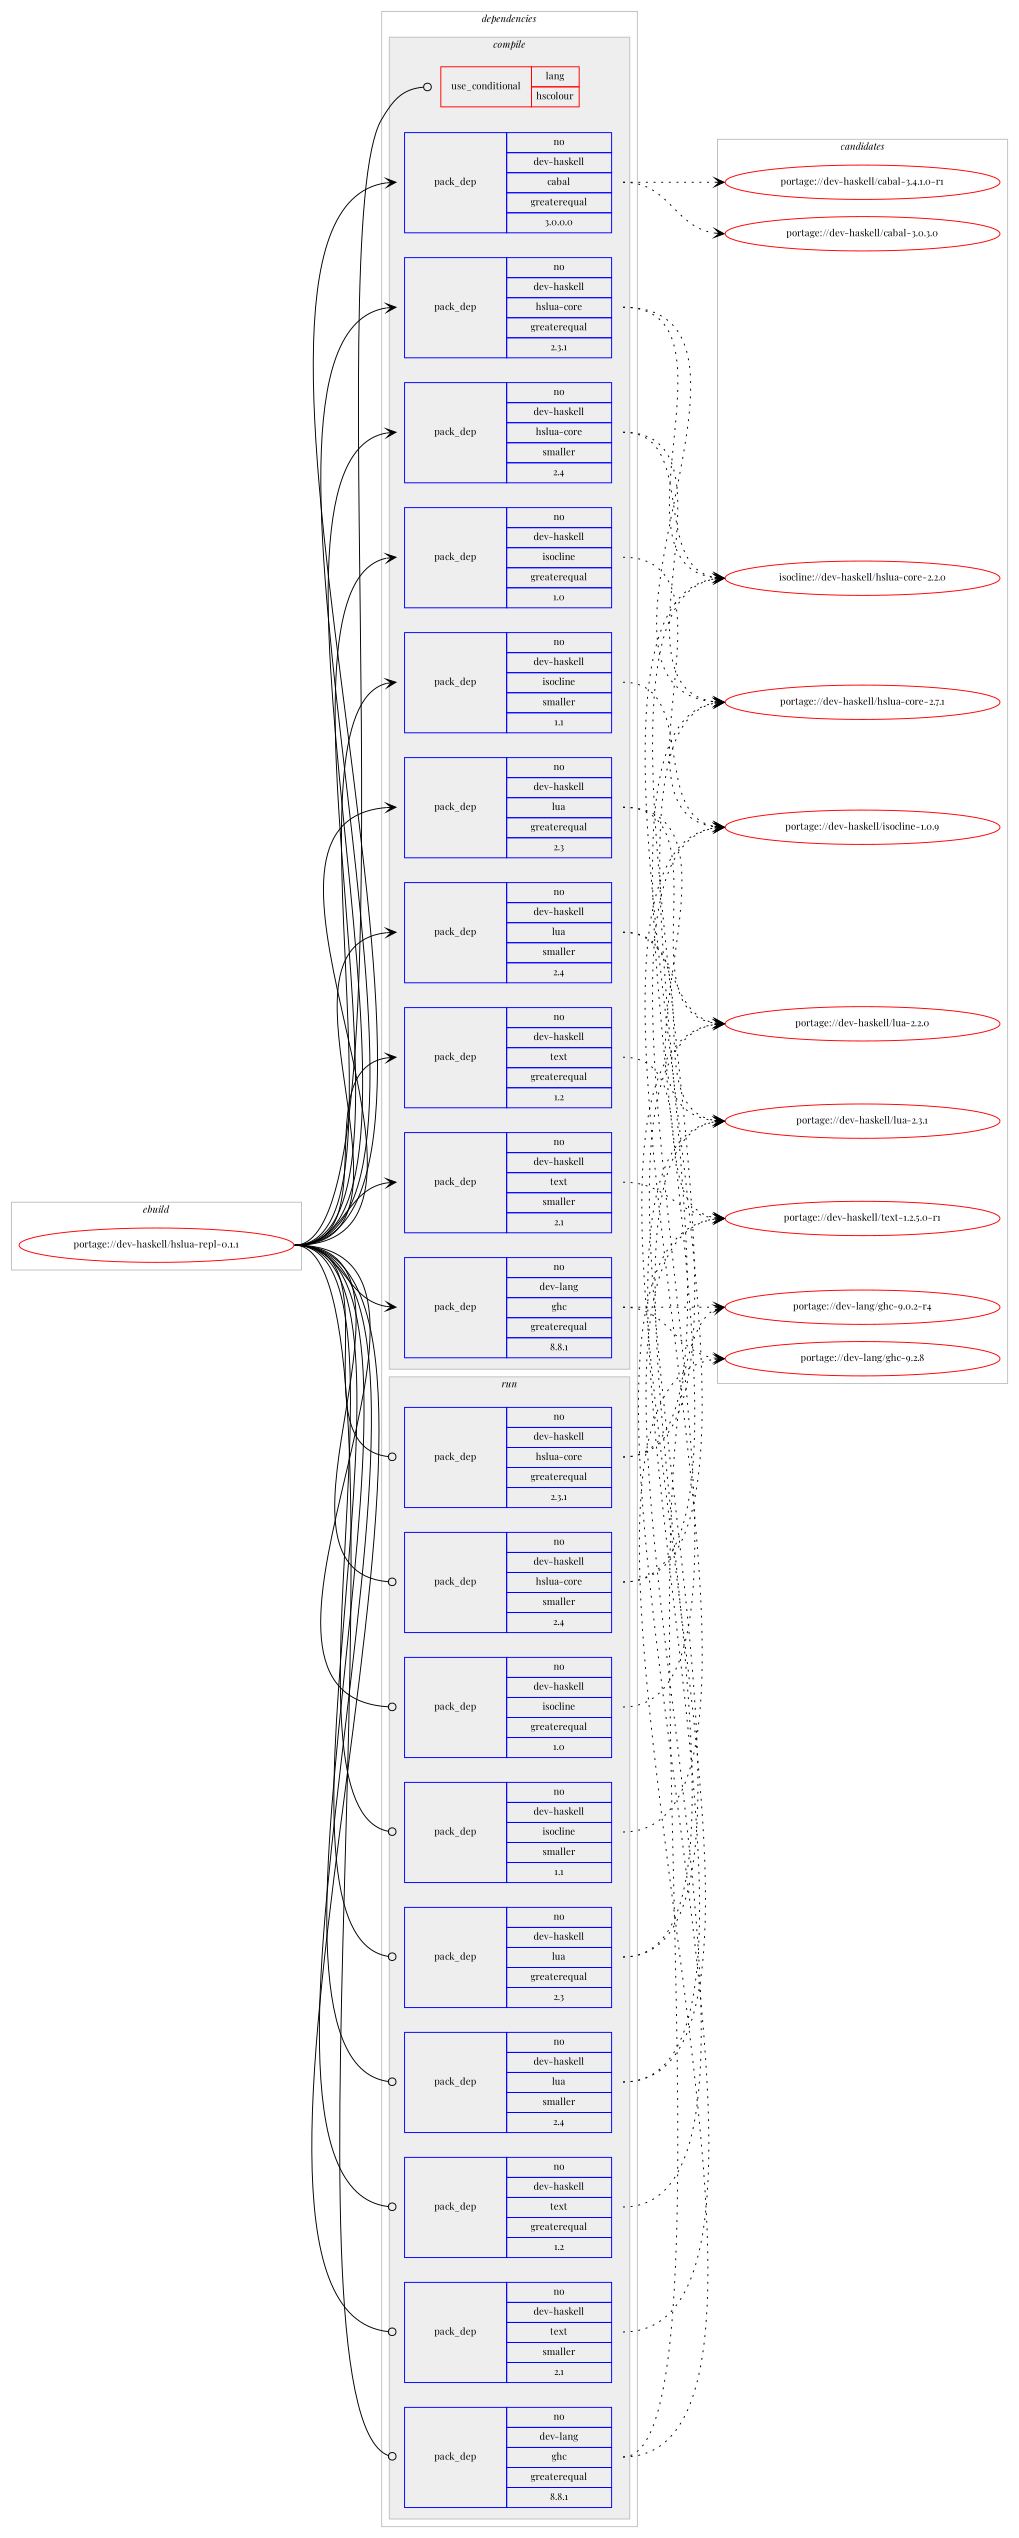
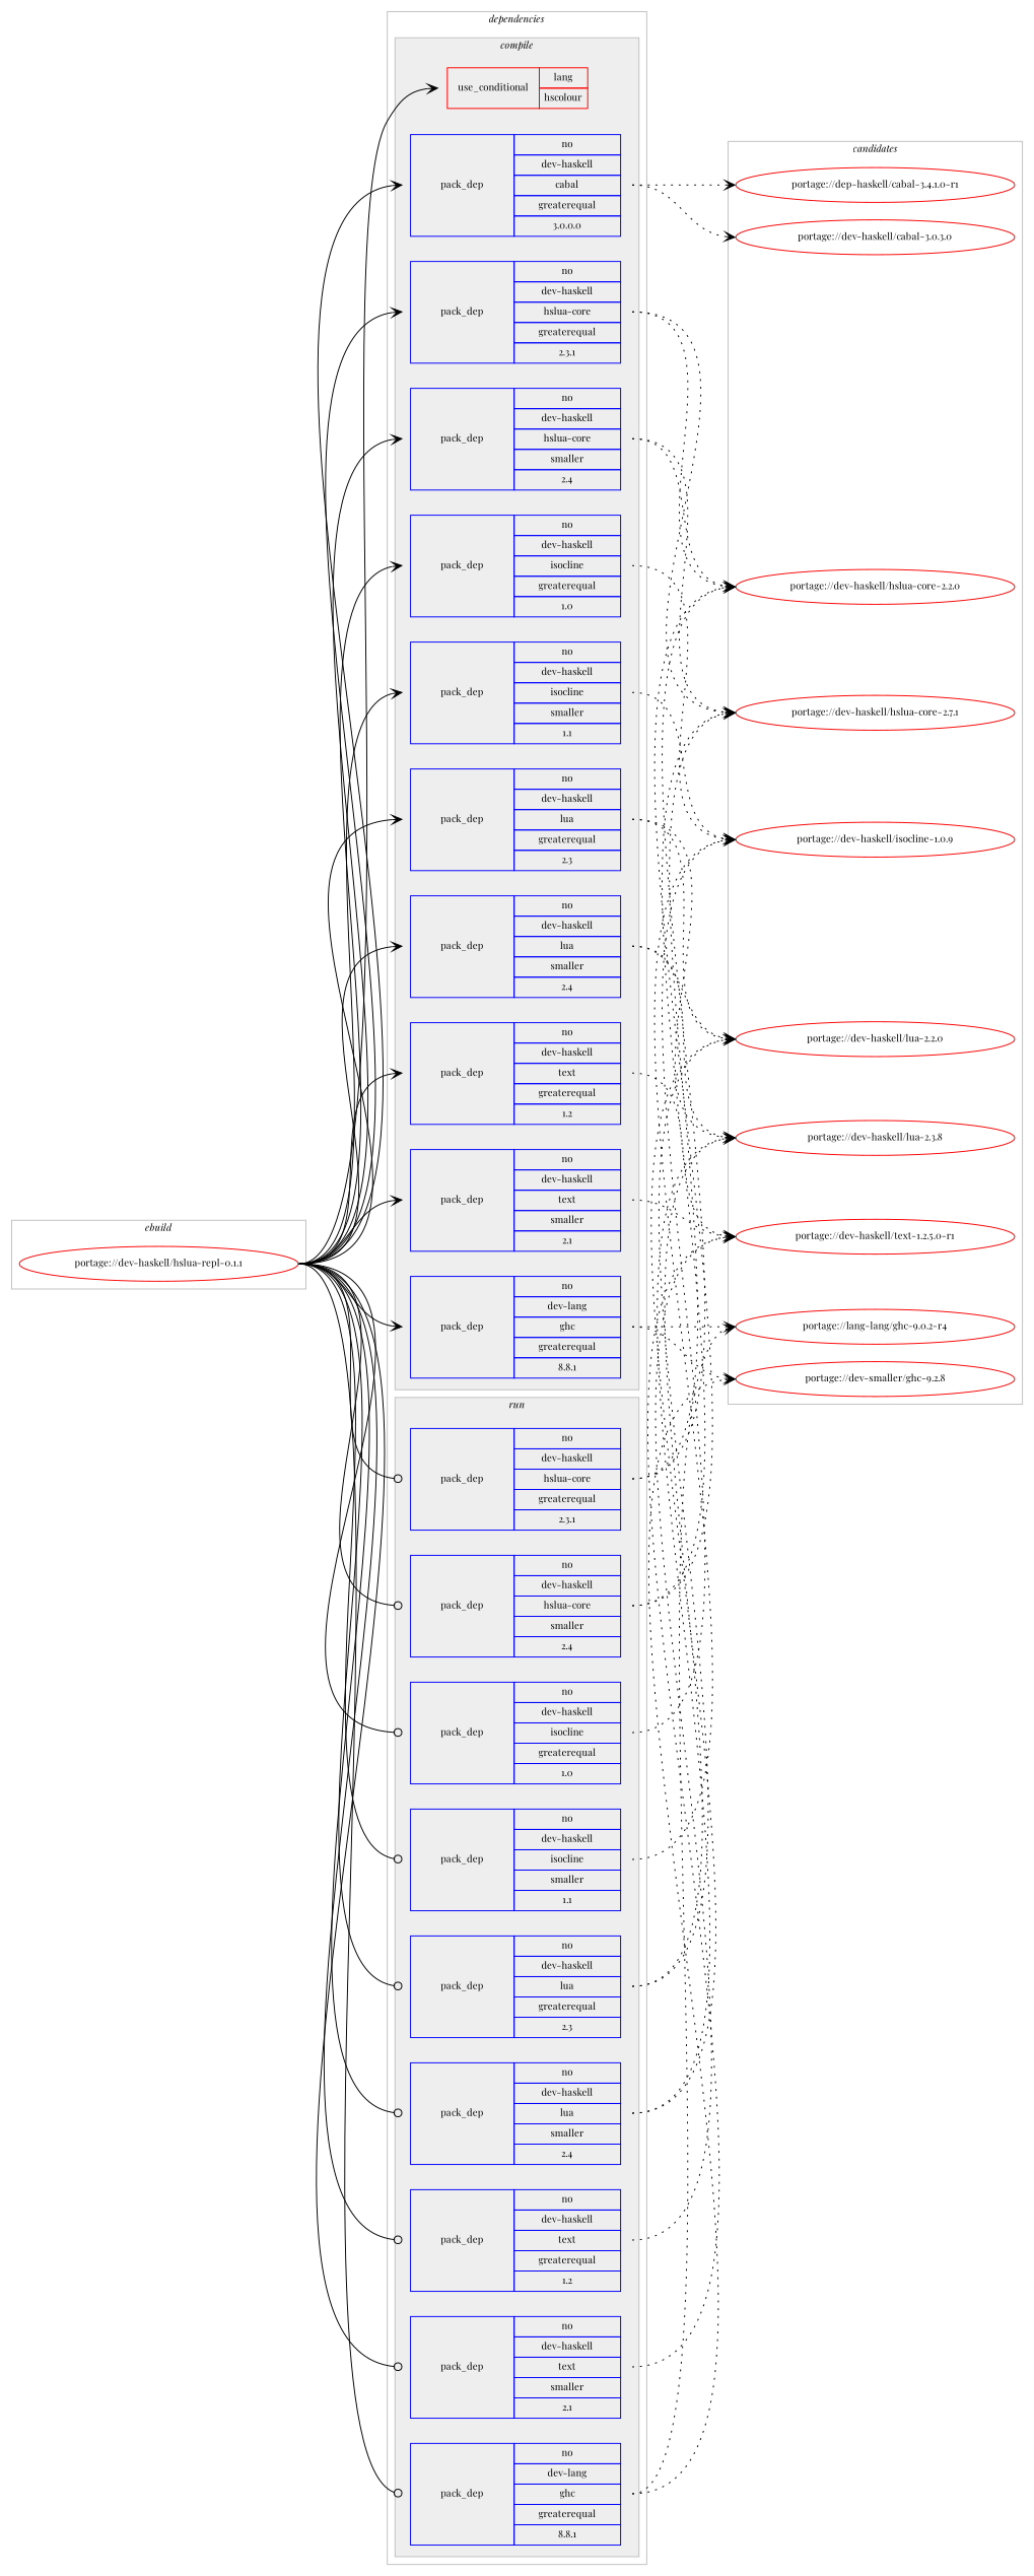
  digraph {
    compound=true
    concentrate=true
    fontname="Playfair Display"
    fontsize=10
    newrank=true
    rankdir=LR
    ranksep=1.5
    node [color=blue fontname="Playfair Display" fontsize=10 shape=none]
    edge [arrowhead=vee fontname="Playfair Display" headport=w style=dotted tailport=e weight=100]
    n1 [color=red label="portage://dev-haskell/hslua-repl-0.1.1" width=4 shape=""]
    n2 [color=red label=<<TABLE BORDER="0" CELLBORDER="1" CELLSPACING="0" CELLPADDING="4"><TR><TD ROWSPAN="3" CELLPADDING="10">use_conditional</TD></TR><TR><TD>lang</TD></TR><TR><TD>hscolour</TD></TR></TABLE>>]
    n3 [label=<<TABLE BORDER="0" CELLBORDER="1" CELLSPACING="0" CELLPADDING="4" WIDTH="220"><TR><TD ROWSPAN="6" CELLPADDING="30">pack_dep</TD></TR><TR><TD WIDTH="110">no</TD></TR><TR><TD>dev-haskell</TD></TR><TR><TD>cabal</TD></TR><TR><TD>greaterequal</TD></TR><TR><TD>3.0.0.0</TD></TR></TABLE>>]
    n4 [label=<<TABLE BORDER="0" CELLBORDER="1" CELLSPACING="0" CELLPADDING="4" WIDTH="220"><TR><TD ROWSPAN="6" CELLPADDING="30">pack_dep</TD></TR><TR><TD WIDTH="110">no</TD></TR><TR><TD>dev-haskell</TD></TR><TR><TD>hslua-core</TD></TR><TR><TD>greaterequal</TD></TR><TR><TD>2.3.1</TD></TR></TABLE>>]
    n5 [label=<<TABLE BORDER="0" CELLBORDER="1" CELLSPACING="0" CELLPADDING="4" WIDTH="220"><TR><TD ROWSPAN="6" CELLPADDING="30">pack_dep</TD></TR><TR><TD WIDTH="110">no</TD></TR><TR><TD>dev-haskell</TD></TR><TR><TD>hslua-core</TD></TR><TR><TD>smaller</TD></TR><TR><TD>2.4</TD></TR></TABLE>>]
    n6 [label=<<TABLE BORDER="0" CELLBORDER="1" CELLSPACING="0" CELLPADDING="4" WIDTH="220"><TR><TD ROWSPAN="6" CELLPADDING="30">pack_dep</TD></TR><TR><TD WIDTH="110">no</TD></TR><TR><TD>dev-haskell</TD></TR><TR><TD>isocline</TD></TR><TR><TD>greaterequal</TD></TR><TR><TD>1.0</TD></TR></TABLE>>]
    n7 [label=<<TABLE BORDER="0" CELLBORDER="1" CELLSPACING="0" CELLPADDING="4" WIDTH="220"><TR><TD ROWSPAN="6" CELLPADDING="30">pack_dep</TD></TR><TR><TD WIDTH="110">no</TD></TR><TR><TD>dev-haskell</TD></TR><TR><TD>isocline</TD></TR><TR><TD>smaller</TD></TR><TR><TD>1.1</TD></TR></TABLE>>]
    n8 [label=<<TABLE BORDER="0" CELLBORDER="1" CELLSPACING="0" CELLPADDING="4" WIDTH="220"><TR><TD ROWSPAN="6" CELLPADDING="30">pack_dep</TD></TR><TR><TD WIDTH="110">no</TD></TR><TR><TD>dev-haskell</TD></TR><TR><TD>lua</TD></TR><TR><TD>greaterequal</TD></TR><TR><TD>2.3</TD></TR></TABLE>>]
    n9 [label=<<TABLE BORDER="0" CELLBORDER="1" CELLSPACING="0" CELLPADDING="4" WIDTH="220"><TR><TD ROWSPAN="6" CELLPADDING="30">pack_dep</TD></TR><TR><TD WIDTH="110">no</TD></TR><TR><TD>dev-haskell</TD></TR><TR><TD>lua</TD></TR><TR><TD>smaller</TD></TR><TR><TD>2.4</TD></TR></TABLE>>]
    n10 [label=<<TABLE BORDER="0" CELLBORDER="1" CELLSPACING="0" CELLPADDING="4" WIDTH="220"><TR><TD ROWSPAN="6" CELLPADDING="30">pack_dep</TD></TR><TR><TD WIDTH="110">no</TD></TR><TR><TD>dev-haskell</TD></TR><TR><TD>text</TD></TR><TR><TD>greaterequal</TD></TR><TR><TD>1.2</TD></TR></TABLE>>]
    n11 [label=<<TABLE BORDER="0" CELLBORDER="1" CELLSPACING="0" CELLPADDING="4" WIDTH="220"><TR><TD ROWSPAN="6" CELLPADDING="30">pack_dep</TD></TR><TR><TD WIDTH="110">no</TD></TR><TR><TD>dev-haskell</TD></TR><TR><TD>text</TD></TR><TR><TD>smaller</TD></TR><TR><TD>2.1</TD></TR></TABLE>>]
    n12 [label=<<TABLE BORDER="0" CELLBORDER="1" CELLSPACING="0" CELLPADDING="4" WIDTH="220"><TR><TD ROWSPAN="6" CELLPADDING="30">pack_dep</TD></TR><TR><TD WIDTH="110">no</TD></TR><TR><TD>dev-lang</TD></TR><TR><TD>ghc</TD></TR><TR><TD>greaterequal</TD></TR><TR><TD>8.8.1</TD></TR></TABLE>>]
    n13 [label=<<TABLE BORDER="0" CELLBORDER="1" CELLSPACING="0" CELLPADDING="4" WIDTH="220"><TR><TD ROWSPAN="6" CELLPADDING="30">pack_dep</TD></TR><TR><TD WIDTH="110">no</TD></TR><TR><TD>dev-haskell</TD></TR><TR><TD>hslua-core</TD></TR><TR><TD>greaterequal</TD></TR><TR><TD>2.3.1</TD></TR></TABLE>>]
    n14 [label=<<TABLE BORDER="0" CELLBORDER="1" CELLSPACING="0" CELLPADDING="4" WIDTH="220"><TR><TD ROWSPAN="6" CELLPADDING="30">pack_dep</TD></TR><TR><TD WIDTH="110">no</TD></TR><TR><TD>dev-haskell</TD></TR><TR><TD>hslua-core</TD></TR><TR><TD>smaller</TD></TR><TR><TD>2.4</TD></TR></TABLE>>]
    n15 [label=<<TABLE BORDER="0" CELLBORDER="1" CELLSPACING="0" CELLPADDING="4" WIDTH="220"><TR><TD ROWSPAN="6" CELLPADDING="30">pack_dep</TD></TR><TR><TD WIDTH="110">no</TD></TR><TR><TD>dev-haskell</TD></TR><TR><TD>isocline</TD></TR><TR><TD>greaterequal</TD></TR><TR><TD>1.0</TD></TR></TABLE>>]
    n16 [label=<<TABLE BORDER="0" CELLBORDER="1" CELLSPACING="0" CELLPADDING="4" WIDTH="220"><TR><TD ROWSPAN="6" CELLPADDING="30">pack_dep</TD></TR><TR><TD WIDTH="110">no</TD></TR><TR><TD>dev-haskell</TD></TR><TR><TD>isocline</TD></TR><TR><TD>smaller</TD></TR><TR><TD>1.1</TD></TR></TABLE>>]
    n17 [label=<<TABLE BORDER="0" CELLBORDER="1" CELLSPACING="0" CELLPADDING="4" WIDTH="220"><TR><TD ROWSPAN="6" CELLPADDING="30">pack_dep</TD></TR><TR><TD WIDTH="110">no</TD></TR><TR><TD>dev-haskell</TD></TR><TR><TD>lua</TD></TR><TR><TD>greaterequal</TD></TR><TR><TD>2.3</TD></TR></TABLE>>]
    n18 [label=<<TABLE BORDER="0" CELLBORDER="1" CELLSPACING="0" CELLPADDING="4" WIDTH="220"><TR><TD ROWSPAN="6" CELLPADDING="30">pack_dep</TD></TR><TR><TD WIDTH="110">no</TD></TR><TR><TD>dev-haskell</TD></TR><TR><TD>lua</TD></TR><TR><TD>smaller</TD></TR><TR><TD>2.4</TD></TR></TABLE>>]
    n19 [label=<<TABLE BORDER="0" CELLBORDER="1" CELLSPACING="0" CELLPADDING="4" WIDTH="220"><TR><TD ROWSPAN="6" CELLPADDING="30">pack_dep</TD></TR><TR><TD WIDTH="110">no</TD></TR><TR><TD>dev-haskell</TD></TR><TR><TD>text</TD></TR><TR><TD>greaterequal</TD></TR><TR><TD>1.2</TD></TR></TABLE>>]
    n20 [label=<<TABLE BORDER="0" CELLBORDER="1" CELLSPACING="0" CELLPADDING="4" WIDTH="220"><TR><TD ROWSPAN="6" CELLPADDING="30">pack_dep</TD></TR><TR><TD WIDTH="110">no</TD></TR><TR><TD>dev-haskell</TD></TR><TR><TD>text</TD></TR><TR><TD>smaller</TD></TR><TR><TD>2.1</TD></TR></TABLE>>]
    n21 [label=<<TABLE BORDER="0" CELLBORDER="1" CELLSPACING="0" CELLPADDING="4" WIDTH="220"><TR><TD ROWSPAN="6" CELLPADDING="30">pack_dep</TD></TR><TR><TD WIDTH="110">no</TD></TR><TR><TD>dev-lang</TD></TR><TR><TD>ghc</TD></TR><TR><TD>greaterequal</TD></TR><TR><TD>8.8.1</TD></TR></TABLE>>]
-   n22 [color=red label="portage://dev-haskell/cabal-3.4.1.0-r1" width=4 shape=""]
+   n22 [color=red label="portage://dep-haskell/cabal-3.4.1.0-r1" width=4 shape=""]
    n23 [color=red label="portage://dev-haskell/cabal-3.0.3.0" width=4 shape=""]
-   n24 [color=red label="isocline://dev-haskell/hslua-core-2.2.0" width=4 shape=""]
+   n24 [color=red label="portage://dev-haskell/hslua-core-2.2.0" width=4 shape=""]
    n25 [color=red label="portage://dev-haskell/hslua-core-2.7.1" width=4 shape=""]
    n26 [color=red label="portage://dev-haskell/isocline-1.0.9" width=4 shape=""]
    n27 [color=red label="portage://dev-haskell/lua-2.2.0" width=4 shape=""]
-   n28 [color=red label="portage://dev-haskell/lua-2.3.1" width=4 shape=""]
+   n28 [color=red label="portage://dev-haskell/lua-2.3.8" width=4 shape=""]
    n29 [color=red label="portage://dev-haskell/text-1.2.5.0-r1" width=4 shape=""]
-   n30 [color=red label="portage://dev-lang/ghc-9.0.2-r4" width=4 shape=""]
-   n31 [color=red label="portage://dev-lang/ghc-9.2.8" width=4 shape=""]
+   n30 [color=red label="portage://lang-lang/ghc-9.0.2-r4" width=4 shape=""]
+   n31 [color=red label="portage://dev-smaller/ghc-9.2.8" width=4 shape=""]
    subgraph cluster_1 {
      color=gray
      label=<<i>ebuild</i>>
      rank=same
      n1
    }
    subgraph cluster_2 {
      color=gray
      label=<<i>dependencies</i>>
      subgraph cluster_3 {
        color=gray
        fillcolor="#eeeeee"
        label=<<i>compile</i>>
        style=filled
        subgraph sub_4 {
          color=gray
          fillcolor="#eeeeee"
          label=<<i>compile</i>>
          style=filled
          n2
        }
        subgraph sub_5 {
          color=gray
          fillcolor="#eeeeee"
          label=<<i>compile</i>>
          style=filled
          n3
        }
        subgraph sub_6 {
          color=gray
          fillcolor="#eeeeee"
          label=<<i>compile</i>>
          style=filled
          n4
        }
        subgraph sub_7 {
          color=gray
          fillcolor="#eeeeee"
          label=<<i>compile</i>>
          style=filled
          n5
        }
        subgraph sub_8 {
          color=gray
          fillcolor="#eeeeee"
          label=<<i>compile</i>>
          style=filled
          n6
        }
        subgraph sub_9 {
          color=gray
          fillcolor="#eeeeee"
          label=<<i>compile</i>>
          style=filled
          n7
        }
        subgraph sub_10 {
          color=gray
          fillcolor="#eeeeee"
          label=<<i>compile</i>>
          style=filled
          n8
        }
        subgraph sub_11 {
          color=gray
          fillcolor="#eeeeee"
          label=<<i>compile</i>>
          style=filled
          n9
        }
        subgraph sub_12 {
          color=gray
          fillcolor="#eeeeee"
          label=<<i>compile</i>>
          style=filled
          n10
        }
        subgraph sub_13 {
          color=gray
          fillcolor="#eeeeee"
          label=<<i>compile</i>>
          style=filled
          n11
        }
        subgraph sub_14 {
          color=gray
          fillcolor="#eeeeee"
          label=<<i>compile</i>>
          style=filled
          n12
        }
      }
      subgraph cluster_15 {
        color=gray
        fillcolor="#eeeeee"
        label=<<i>compile and run</i>>
        style=filled
      }
      subgraph cluster_16 {
        color=gray
        fillcolor="#eeeeee"
        label=<<i>run</i>>
        style=filled
        subgraph sub_17 {
          color=gray
          fillcolor="#eeeeee"
          label=<<i>run</i>>
          style=filled
          n13
        }
        subgraph sub_18 {
          color=gray
          fillcolor="#eeeeee"
          label=<<i>run</i>>
          style=filled
          n14
        }
        subgraph sub_19 {
          color=gray
          fillcolor="#eeeeee"
          label=<<i>run</i>>
          style=filled
          n15
        }
        subgraph sub_20 {
          color=gray
          fillcolor="#eeeeee"
          label=<<i>run</i>>
          style=filled
          n16
        }
        subgraph sub_21 {
          color=gray
          fillcolor="#eeeeee"
          label=<<i>run</i>>
          style=filled
          n17
        }
        subgraph sub_22 {
          color=gray
          fillcolor="#eeeeee"
          label=<<i>run</i>>
          style=filled
          n18
        }
        subgraph sub_23 {
          color=gray
          fillcolor="#eeeeee"
          label=<<i>run</i>>
          style=filled
          n19
        }
        subgraph sub_24 {
          color=gray
          fillcolor="#eeeeee"
          label=<<i>run</i>>
          style=filled
          n20
        }
        subgraph sub_25 {
          color=gray
          fillcolor="#eeeeee"
          label=<<i>run</i>>
          style=filled
          n21
        }
      }
    }
    subgraph cluster_26 {
      color=gray
      label=<<i>candidates</i>>
      rank=same
      subgraph sub_27 {
        color=black
        label=<<i>candidates</i>>
        nodesep=1
        rank=same
        n22
        n23
      }
      subgraph sub_28 {
        color=black
        label=<<i>candidates</i>>
        nodesep=1
        rank=same
        n24
        n25
      }
      subgraph sub_29 {
        color=black
        label=<<i>candidates</i>>
        nodesep=1
        rank=same
        n24
        n25
      }
      subgraph sub_30 {
        color=black
        label=<<i>candidates</i>>
        nodesep=1
        rank=same
        n24
        n25
      }
      subgraph sub_31 {
        color=black
        label=<<i>candidates</i>>
        nodesep=1
        rank=same
        n26
      }
      subgraph sub_32 {
        color=black
        label=<<i>candidates</i>>
        nodesep=1
        rank=same
        n26
      }
      subgraph sub_33 {
        color=black
        label=<<i>candidates</i>>
        nodesep=1
        rank=same
        n27
        n28
      }
      subgraph sub_34 {
        color=black
        label=<<i>candidates</i>>
        nodesep=1
        rank=same
        n27
        n28
      }
      subgraph sub_35 {
        color=black
        label=<<i>candidates</i>>
        nodesep=1
        rank=same
        n29
      }
      subgraph sub_36 {
        color=black
        label=<<i>candidates</i>>
        nodesep=1
        rank=same
        n29
      }
      subgraph sub_37 {
        color=black
        label=<<i>candidates</i>>
        nodesep=1
        rank=same
        n30
        n31
      }
      subgraph sub_38 {
        color=black
        label=<<i>candidates</i>>
        nodesep=1
        rank=same
        n24
        n25
      }
      subgraph sub_39 {
        color=black
        label=<<i>candidates</i>>
        nodesep=1
        rank=same
        n26
      }
      subgraph sub_40 {
        color=black
        label=<<i>candidates</i>>
        nodesep=1
        rank=same
        n26
      }
      subgraph sub_41 {
        color=black
        label=<<i>candidates</i>>
        nodesep=1
        rank=same
        n27
        n28
      }
      subgraph sub_42 {
        color=black
        label=<<i>candidates</i>>
        nodesep=1
        rank=same
        n27
        n28
      }
      subgraph sub_43 {
        color=black
        label=<<i>candidates</i>>
        nodesep=1
        rank=same
        n29
      }
      subgraph sub_44 {
        color=black
        label=<<i>candidates</i>>
        nodesep=1
        rank=same
        n29
      }
      subgraph sub_45 {
        color=black
        label=<<i>candidates</i>>
        nodesep=1
        rank=same
        n30
        n31
      }
    }
-   n1 -> n2 [arrowhead=odot style=solid weight=20]
+   n1 -> n2 [style=solid weight=20]
    n1 -> n3 [style=solid weight=20]
    n1 -> n4 [style=solid weight=20]
    n1 -> n5 [style=solid weight=20]
    n1 -> n6 [style=solid weight=20]
    n1 -> n7 [style=solid weight=20]
    n1 -> n8 [style=solid weight=20]
    n1 -> n9 [style=solid weight=20]
    n1 -> n10 [style=solid weight=20]
    n1 -> n11 [style=solid weight=20]
    n1 -> n12 [style=solid weight=20]
    n1 -> n13 [arrowhead=odot style=solid weight=20]
    n1 -> n14 [arrowhead=odot style=solid weight=20]
    n1 -> n15 [arrowhead=odot style=solid weight=20]
    n1 -> n16 [arrowhead=odot style=solid weight=20]
    n1 -> n17 [arrowhead=odot style=solid weight=20]
    n1 -> n18 [arrowhead=odot style=solid weight=20]
    n1 -> n19 [arrowhead=odot style=solid weight=20]
    n1 -> n20 [arrowhead=odot style=solid weight=20]
    n1 -> n21 [arrowhead=odot style=solid weight=20]
    n3 -> n22
    n3 -> n23
    n4 -> n24
    n4 -> n25
    n5 -> n24
    n5 -> n25
    n6 -> n26
    n7 -> n26
    n8 -> n27
    n8 -> n28
    n9 -> n27
    n9 -> n28
    n10 -> n29
    n11 -> n29
    n12 -> n30
    n12 -> n31
    n13 -> n24
    n13 -> n25
    n14 -> n24
    n14 -> n25
    n15 -> n26
    n16 -> n26
    n17 -> n27
    n17 -> n28
    n18 -> n27
    n18 -> n28
    n19 -> n29
    n20 -> n29
    n21 -> n30
    n21 -> n31
  }
